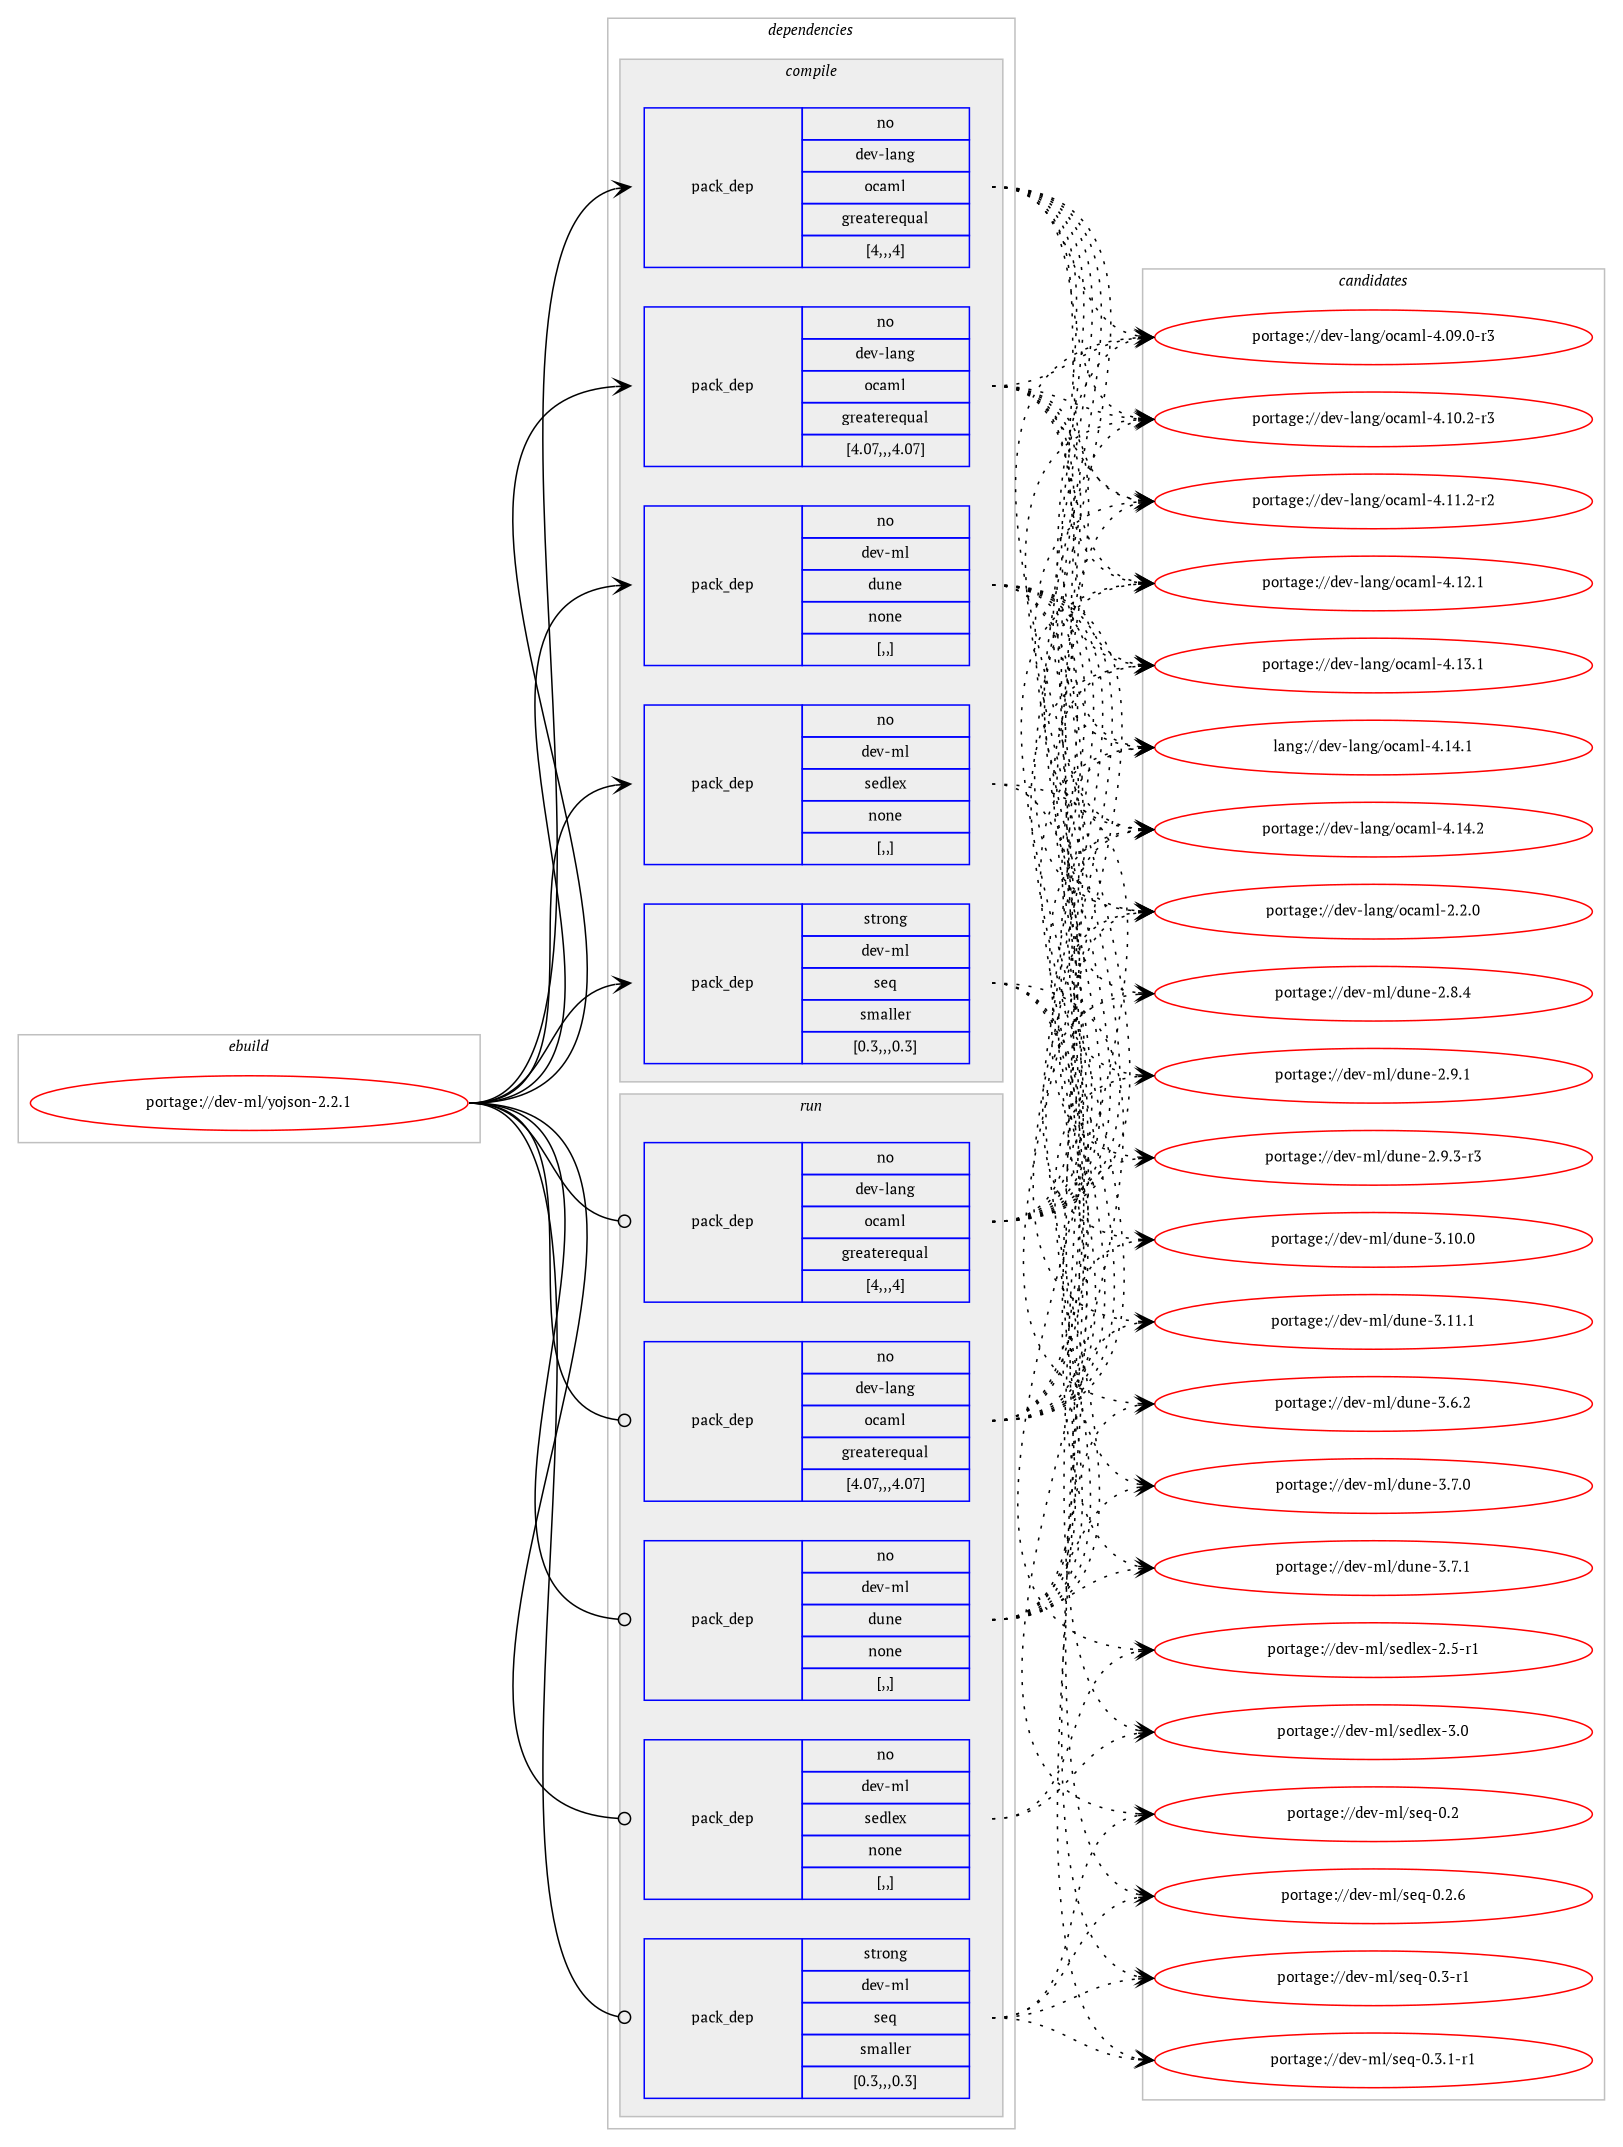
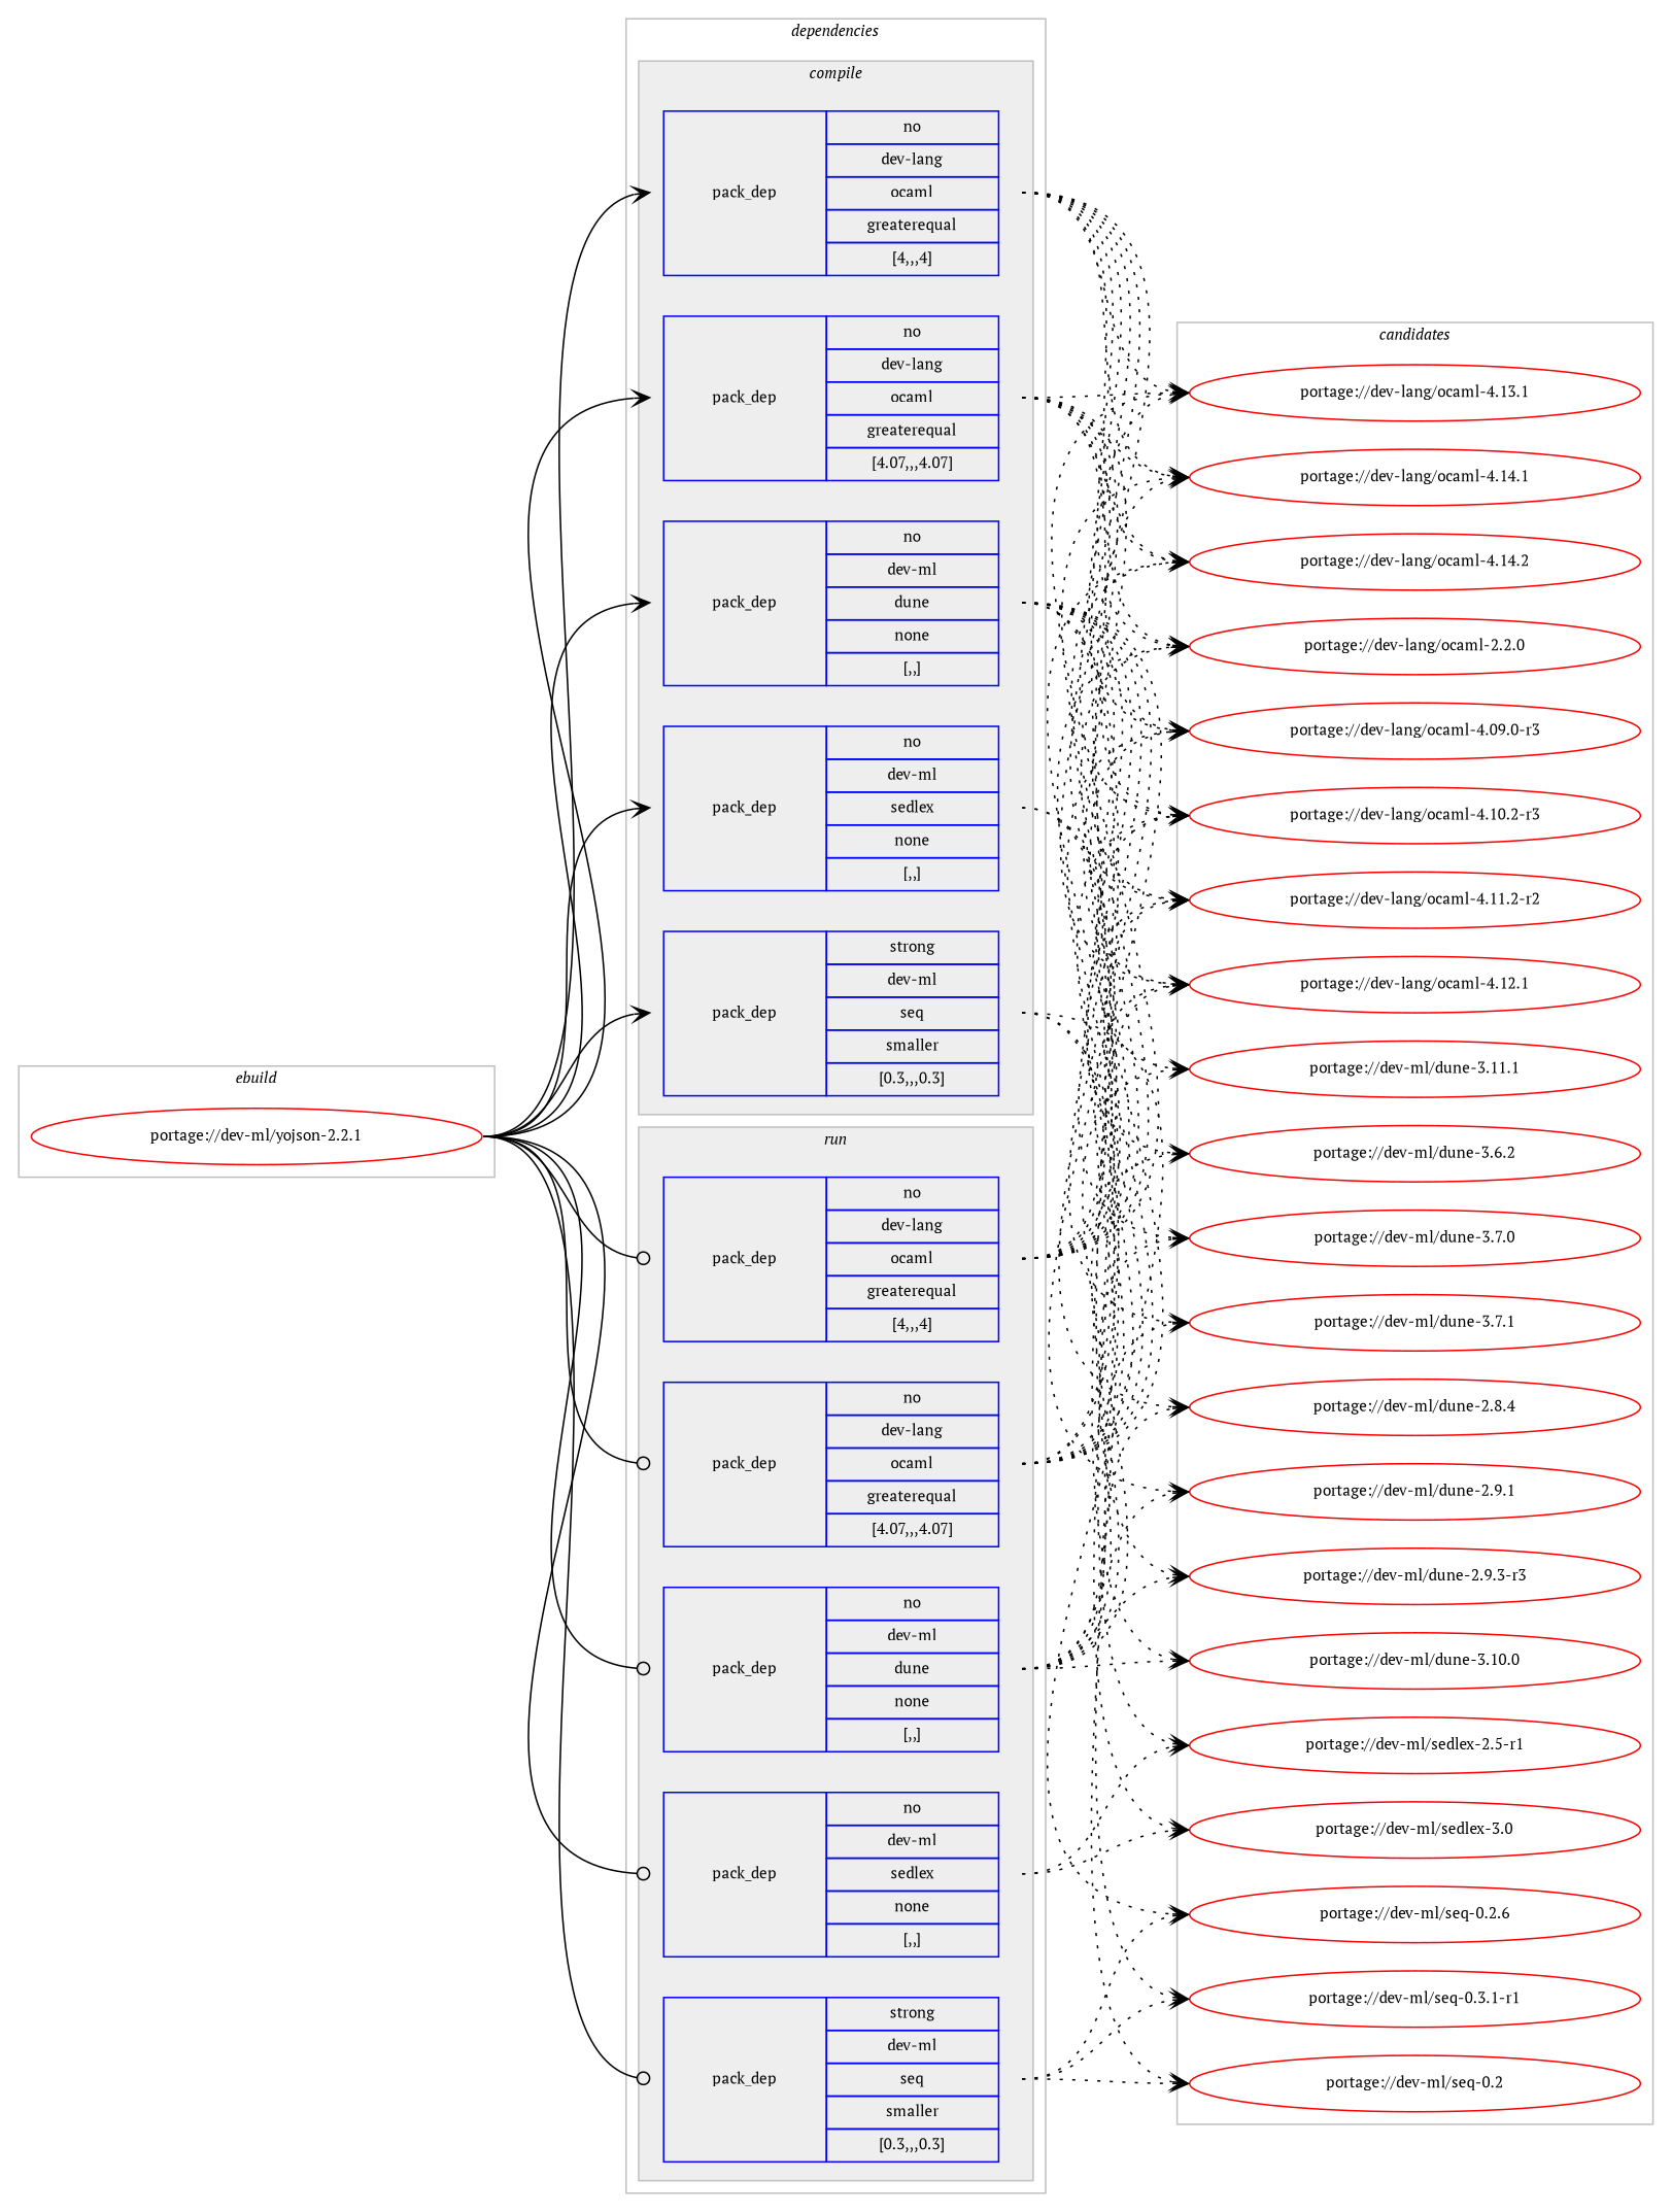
  digraph {
    compound=true
    concentrate=true
    fontname="PT Serif"
    fontsize=10
    newrank=true
    rankdir=LR
    ranksep=1.5
    node [color=red fontname="PT Serif" fontsize=10]
    edge [arrowhead=vee fontname="PT Serif" headport=w style=dotted tailport=e weight=100]
    n1 [label="portage://dev-ml/yojson-2.2.1" width=4]
    n2 [color=blue label=<<TABLE BORDER="0" CELLBORDER="1" CELLSPACING="0" CELLPADDING="4" WIDTH="220"><TR><TD ROWSPAN="6" CELLPADDING="30">pack_dep</TD></TR><TR><TD WIDTH="110">no</TD></TR><TR><TD>dev-lang</TD></TR><TR><TD>ocaml</TD></TR><TR><TD>greaterequal</TD></TR><TR><TD>[4,,,4]</TD></TR></TABLE>> shape=none]
    n3 [color=blue label=<<TABLE BORDER="0" CELLBORDER="1" CELLSPACING="0" CELLPADDING="4" WIDTH="220"><TR><TD ROWSPAN="6" CELLPADDING="30">pack_dep</TD></TR><TR><TD WIDTH="110">no</TD></TR><TR><TD>dev-lang</TD></TR><TR><TD>ocaml</TD></TR><TR><TD>greaterequal</TD></TR><TR><TD>[4.07,,,4.07]</TD></TR></TABLE>> shape=none]
    n4 [color=blue label=<<TABLE BORDER="0" CELLBORDER="1" CELLSPACING="0" CELLPADDING="4" WIDTH="220"><TR><TD ROWSPAN="6" CELLPADDING="30">pack_dep</TD></TR><TR><TD WIDTH="110">no</TD></TR><TR><TD>dev-ml</TD></TR><TR><TD>dune</TD></TR><TR><TD>none</TD></TR><TR><TD>[,,]</TD></TR></TABLE>> shape=none]
    n5 [color=blue label=<<TABLE BORDER="0" CELLBORDER="1" CELLSPACING="0" CELLPADDING="4" WIDTH="220"><TR><TD ROWSPAN="6" CELLPADDING="30">pack_dep</TD></TR><TR><TD WIDTH="110">no</TD></TR><TR><TD>dev-ml</TD></TR><TR><TD>sedlex</TD></TR><TR><TD>none</TD></TR><TR><TD>[,,]</TD></TR></TABLE>> shape=none]
    n6 [color=blue label=<<TABLE BORDER="0" CELLBORDER="1" CELLSPACING="0" CELLPADDING="4" WIDTH="220"><TR><TD ROWSPAN="6" CELLPADDING="30">pack_dep</TD></TR><TR><TD WIDTH="110">strong</TD></TR><TR><TD>dev-ml</TD></TR><TR><TD>seq</TD></TR><TR><TD>smaller</TD></TR><TR><TD>[0.3,,,0.3]</TD></TR></TABLE>> shape=none]
    n7 [color=blue label=<<TABLE BORDER="0" CELLBORDER="1" CELLSPACING="0" CELLPADDING="4" WIDTH="220"><TR><TD ROWSPAN="6" CELLPADDING="30">pack_dep</TD></TR><TR><TD WIDTH="110">no</TD></TR><TR><TD>dev-lang</TD></TR><TR><TD>ocaml</TD></TR><TR><TD>greaterequal</TD></TR><TR><TD>[4,,,4]</TD></TR></TABLE>> shape=none]
    n8 [color=blue label=<<TABLE BORDER="0" CELLBORDER="1" CELLSPACING="0" CELLPADDING="4" WIDTH="220"><TR><TD ROWSPAN="6" CELLPADDING="30">pack_dep</TD></TR><TR><TD WIDTH="110">no</TD></TR><TR><TD>dev-lang</TD></TR><TR><TD>ocaml</TD></TR><TR><TD>greaterequal</TD></TR><TR><TD>[4.07,,,4.07]</TD></TR></TABLE>> shape=none]
    n9 [color=blue label=<<TABLE BORDER="0" CELLBORDER="1" CELLSPACING="0" CELLPADDING="4" WIDTH="220"><TR><TD ROWSPAN="6" CELLPADDING="30">pack_dep</TD></TR><TR><TD WIDTH="110">no</TD></TR><TR><TD>dev-ml</TD></TR><TR><TD>dune</TD></TR><TR><TD>none</TD></TR><TR><TD>[,,]</TD></TR></TABLE>> shape=none]
    n10 [color=blue label=<<TABLE BORDER="0" CELLBORDER="1" CELLSPACING="0" CELLPADDING="4" WIDTH="220"><TR><TD ROWSPAN="6" CELLPADDING="30">pack_dep</TD></TR><TR><TD WIDTH="110">no</TD></TR><TR><TD>dev-ml</TD></TR><TR><TD>sedlex</TD></TR><TR><TD>none</TD></TR><TR><TD>[,,]</TD></TR></TABLE>> shape=none]
    n11 [color=blue label=<<TABLE BORDER="0" CELLBORDER="1" CELLSPACING="0" CELLPADDING="4" WIDTH="220"><TR><TD ROWSPAN="6" CELLPADDING="30">pack_dep</TD></TR><TR><TD WIDTH="110">strong</TD></TR><TR><TD>dev-ml</TD></TR><TR><TD>seq</TD></TR><TR><TD>smaller</TD></TR><TR><TD>[0.3,,,0.3]</TD></TR></TABLE>> shape=none]
    n12 [label="portage://dev-lang/ocaml-4.09.0-r3" width=4]
    n13 [label="portage://dev-lang/ocaml-4.10.2-r3" width=4]
    n14 [label="portage://dev-lang/ocaml-4.11.2-r2" width=4]
    n15 [label="portage://dev-lang/ocaml-4.12.1" width=4]
    n16 [label="portage://dev-lang/ocaml-4.13.1" width=4]
-   n17 [label="lang://dev-lang/ocaml-4.14.1" width=4]
+   n17 [label="portage://dev-lang/ocaml-4.14.1" width=4]
    n18 [label="portage://dev-lang/ocaml-4.14.2" width=4]
    n19 [label="portage://dev-lang/ocaml-2.2.0" width=4]
    n20 [label="portage://dev-ml/dune-2.8.4" width=4]
    n21 [label="portage://dev-ml/dune-2.9.1" width=4]
    n22 [label="portage://dev-ml/dune-2.9.3-r3" width=4]
    n23 [label="portage://dev-ml/dune-3.10.0" width=4]
    n24 [label="portage://dev-ml/dune-3.11.1" width=4]
    n25 [label="portage://dev-ml/dune-3.6.2" width=4]
    n26 [label="portage://dev-ml/dune-3.7.0" width=4]
    n27 [label="portage://dev-ml/dune-3.7.1" width=4]
    n28 [label="portage://dev-ml/sedlex-2.5-r1" width=4]
    n29 [label="portage://dev-ml/sedlex-3.0" width=4]
    n30 [label="portage://dev-ml/seq-0.2" width=4]
    n31 [label="portage://dev-ml/seq-0.2.6" width=4]
-   n32 [label="portage://dev-ml/seq-0.3-r1" width=4]
    n33 [label="portage://dev-ml/seq-0.3.1-r1" width=4]
    subgraph cluster_1 {
      color=gray
      label=<<i>ebuild</i>>
      rank=same
      n1
    }
    subgraph cluster_2 {
      color=gray
      label=<<i>dependencies</i>>
      subgraph cluster_3 {
        color=gray
        fillcolor="#eeeeee"
        label=<<i>compile</i>>
        style=filled
        subgraph sub_4 {
          color=gray
          fillcolor="#eeeeee"
          label=<<i>compile</i>>
          style=filled
          n2
        }
        subgraph sub_5 {
          color=gray
          fillcolor="#eeeeee"
          label=<<i>compile</i>>
          style=filled
          n3
        }
        subgraph sub_6 {
          color=gray
          fillcolor="#eeeeee"
          label=<<i>compile</i>>
          style=filled
          n4
        }
        subgraph sub_7 {
          color=gray
          fillcolor="#eeeeee"
          label=<<i>compile</i>>
          style=filled
          n5
        }
        subgraph sub_8 {
          color=gray
          fillcolor="#eeeeee"
          label=<<i>compile</i>>
          style=filled
          n6
        }
      }
      subgraph cluster_9 {
        color=gray
        fillcolor="#eeeeee"
        label=<<i>compile and run</i>>
        style=filled
      }
      subgraph cluster_10 {
        color=gray
        fillcolor="#eeeeee"
        label=<<i>run</i>>
        style=filled
        subgraph sub_11 {
          color=gray
          fillcolor="#eeeeee"
          label=<<i>run</i>>
          style=filled
          n7
        }
        subgraph sub_12 {
          color=gray
          fillcolor="#eeeeee"
          label=<<i>run</i>>
          style=filled
          n8
        }
        subgraph sub_13 {
          color=gray
          fillcolor="#eeeeee"
          label=<<i>run</i>>
          style=filled
          n9
        }
        subgraph sub_14 {
          color=gray
          fillcolor="#eeeeee"
          label=<<i>run</i>>
          style=filled
          n10
        }
        subgraph sub_15 {
          color=gray
          fillcolor="#eeeeee"
          label=<<i>run</i>>
          style=filled
          n11
        }
      }
    }
    subgraph cluster_16 {
      color=gray
      label=<<i>candidates</i>>
      rank=same
      subgraph sub_17 {
        color=black
        label=<<i>candidates</i>>
        nodesep=1
        rank=same
        n12
        n13
        n14
        n15
        n16
        n17
        n18
        n19
      }
      subgraph sub_18 {
        color=black
        label=<<i>candidates</i>>
        nodesep=1
        rank=same
        n12
        n13
        n14
        n15
        n16
        n17
        n18
        n19
      }
      subgraph sub_19 {
        color=black
        label=<<i>candidates</i>>
        nodesep=1
        rank=same
        n20
        n21
        n22
        n23
        n24
        n25
        n26
        n27
      }
      subgraph sub_20 {
        color=black
        label=<<i>candidates</i>>
        nodesep=1
        rank=same
        n28
        n29
      }
      subgraph sub_21 {
        color=black
        label=<<i>candidates</i>>
        nodesep=1
        rank=same
        n30
        n31
-       n32
        n33
      }
      subgraph sub_22 {
        color=black
        label=<<i>candidates</i>>
        nodesep=1
        rank=same
        n12
        n13
        n14
        n15
        n16
        n17
        n18
        n19
      }
      subgraph sub_23 {
        color=black
        label=<<i>candidates</i>>
        nodesep=1
        rank=same
        n28
        n29
      }
      subgraph sub_24 {
        color=black
        label=<<i>candidates</i>>
        nodesep=1
        rank=same
        n12
        n13
        n14
        n15
        n16
        n17
        n18
        n19
      }
      subgraph sub_25 {
        color=black
        label=<<i>candidates</i>>
        nodesep=1
        rank=same
        n20
        n21
        n22
        n23
        n24
        n25
        n26
        n27
      }
      subgraph sub_26 {
        color=black
        label=<<i>candidates</i>>
        nodesep=1
        rank=same
        n30
        n31
-       n32
        n33
      }
    }
    n1 -> n2 [style=solid weight=20]
    n1 -> n3 [style=solid weight=20]
    n1 -> n4 [style=solid weight=20]
    n1 -> n5 [style=solid weight=20]
    n1 -> n6 [style=solid weight=20]
    n1 -> n7 [arrowhead=odot style=solid weight=20]
    n1 -> n8 [arrowhead=odot style=solid weight=20]
    n1 -> n9 [arrowhead=odot style=solid weight=20]
    n1 -> n10 [arrowhead=odot style=solid weight=20]
    n1 -> n11 [arrowhead=odot style=solid weight=20]
    n2 -> n12
    n2 -> n13
    n2 -> n14
    n2 -> n15
    n2 -> n16
    n2 -> n17
    n2 -> n18
    n2 -> n19
    n3 -> n12
    n3 -> n13
    n3 -> n14
    n3 -> n15
    n3 -> n16
    n3 -> n17
    n3 -> n18
    n3 -> n19
    n4 -> n20
    n4 -> n21
    n4 -> n22
    n4 -> n23
    n4 -> n24
    n4 -> n25
    n4 -> n26
    n4 -> n27
    n5 -> n28
    n5 -> n29
    n6 -> n30
    n6 -> n31
-   n6 -> n32
    n6 -> n33
    n7 -> n12
    n7 -> n13
    n7 -> n14
    n7 -> n15
    n7 -> n16
    n7 -> n17
    n7 -> n18
    n7 -> n19
    n8 -> n12
    n8 -> n13
    n8 -> n14
    n8 -> n15
    n8 -> n16
    n8 -> n17
    n8 -> n18
    n8 -> n19
    n9 -> n20
    n9 -> n21
    n9 -> n22
    n9 -> n23
    n9 -> n24
    n9 -> n25
    n9 -> n26
    n9 -> n27
    n10 -> n28
    n10 -> n29
    n11 -> n30
    n11 -> n31
-   n11 -> n32
    n11 -> n33
  }
